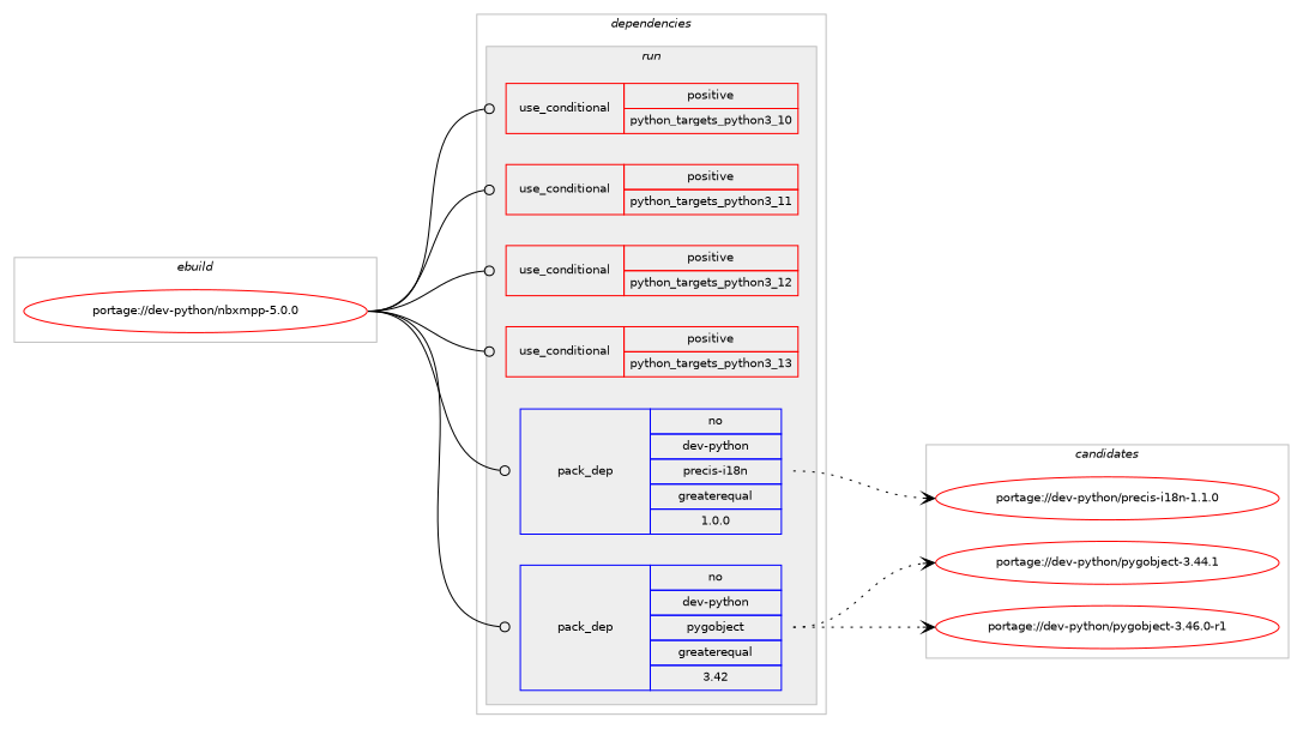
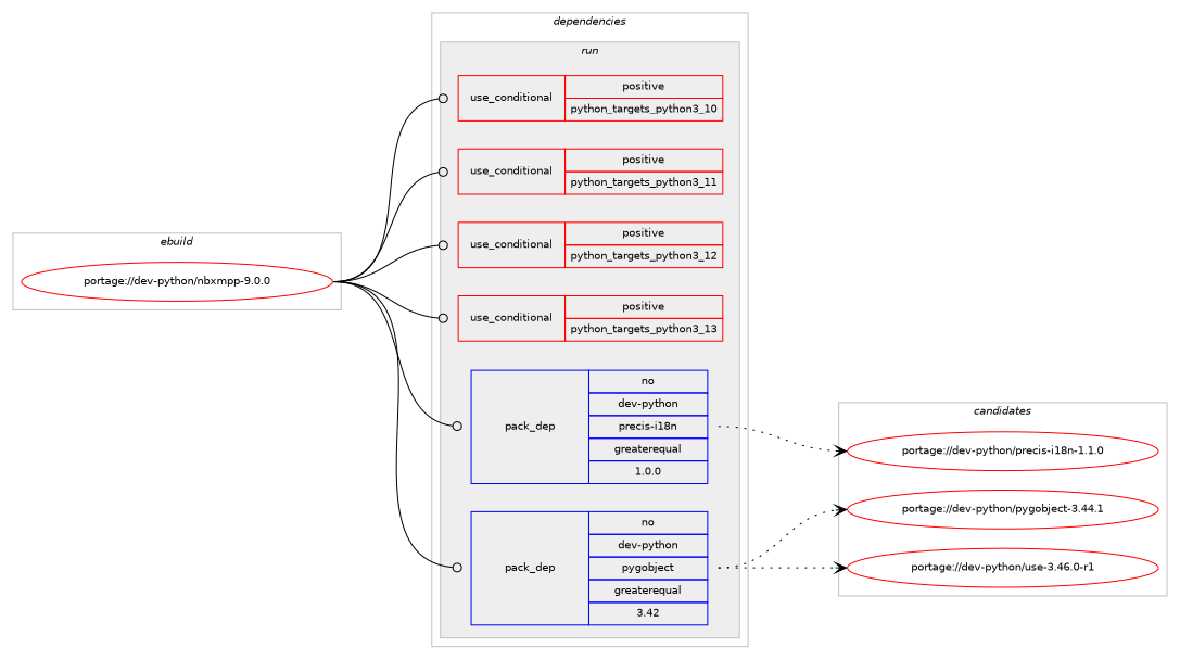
  digraph {
    compound=true
    concentrate=true
    fontname=Helvetica
    fontsize=10
    newrank=true
    rankdir=LR
    ranksep=1.5
    node [color=red fontname=Helvetica fontsize=10 shape=none]
    edge [arrowhead=odot headport=w style=solid tailport=e weight=20]
-   n1 [label="portage://dev-python/nbxmpp-5.0.0" width=4 shape=""]
+   n1 [label="portage://dev-python/nbxmpp-9.0.0" width=4 shape=""]
    n2 [label=<<TABLE BORDER="0" CELLBORDER="1" CELLSPACING="0" CELLPADDING="4"><TR><TD ROWSPAN="3" CELLPADDING="10">use_conditional</TD></TR><TR><TD>positive</TD></TR><TR><TD>python_targets_python3_10</TD></TR></TABLE>>]
    n3 [label=<<TABLE BORDER="0" CELLBORDER="1" CELLSPACING="0" CELLPADDING="4"><TR><TD ROWSPAN="3" CELLPADDING="10">use_conditional</TD></TR><TR><TD>positive</TD></TR><TR><TD>python_targets_python3_11</TD></TR></TABLE>>]
    n4 [label=<<TABLE BORDER="0" CELLBORDER="1" CELLSPACING="0" CELLPADDING="4"><TR><TD ROWSPAN="3" CELLPADDING="10">use_conditional</TD></TR><TR><TD>positive</TD></TR><TR><TD>python_targets_python3_12</TD></TR></TABLE>>]
    n5 [label=<<TABLE BORDER="0" CELLBORDER="1" CELLSPACING="0" CELLPADDING="4"><TR><TD ROWSPAN="3" CELLPADDING="10">use_conditional</TD></TR><TR><TD>positive</TD></TR><TR><TD>python_targets_python3_13</TD></TR></TABLE>>]
    n6 [color=blue label=<<TABLE BORDER="0" CELLBORDER="1" CELLSPACING="0" CELLPADDING="4" WIDTH="220"><TR><TD ROWSPAN="6" CELLPADDING="30">pack_dep</TD></TR><TR><TD WIDTH="110">no</TD></TR><TR><TD>dev-python</TD></TR><TR><TD>precis-i18n</TD></TR><TR><TD>greaterequal</TD></TR><TR><TD>1.0.0</TD></TR></TABLE>>]
    n7 [color=blue label=<<TABLE BORDER="0" CELLBORDER="1" CELLSPACING="0" CELLPADDING="4" WIDTH="220"><TR><TD ROWSPAN="6" CELLPADDING="30">pack_dep</TD></TR><TR><TD WIDTH="110">no</TD></TR><TR><TD>dev-python</TD></TR><TR><TD>pygobject</TD></TR><TR><TD>greaterequal</TD></TR><TR><TD>3.42</TD></TR></TABLE>>]
    n8 [label="portage://dev-python/precis-i18n-1.1.0" width=4 shape=""]
    n9 [label="portage://dev-python/pygobject-3.44.1" width=4 shape=""]
-   n10 [label="portage://dev-python/pygobject-3.46.0-r1" width=4 shape=""]
+   n10 [label="portage://dev-python/use-3.46.0-r1" width=4 shape=""]
    subgraph cluster_1 {
      color=gray
      label=<<i>ebuild</i>>
      rank=same
      n1
    }
    subgraph cluster_2 {
      color=gray
      label=<<i>dependencies</i>>
      subgraph cluster_3 {
        color=gray
        fillcolor="#eeeeee"
        label=<<i>compile and run</i>>
        style=filled
      }
      subgraph cluster_4 {
        color=gray
        fillcolor="#eeeeee"
        label=<<i>compile</i>>
        style=filled
      }
      subgraph cluster_5 {
        color=gray
        fillcolor="#eeeeee"
        label=<<i>run</i>>
        style=filled
        subgraph sub_6 {
          color=gray
          fillcolor="#eeeeee"
          label=<<i>run</i>>
          style=filled
          n2
        }
        subgraph sub_7 {
          color=gray
          fillcolor="#eeeeee"
          label=<<i>run</i>>
          style=filled
          n3
        }
        subgraph sub_8 {
          color=gray
          fillcolor="#eeeeee"
          label=<<i>run</i>>
          style=filled
          n4
        }
        subgraph sub_9 {
          color=gray
          fillcolor="#eeeeee"
          label=<<i>run</i>>
          style=filled
          n5
        }
        subgraph sub_10 {
          color=gray
          fillcolor="#eeeeee"
          label=<<i>run</i>>
          style=filled
          n6
        }
        subgraph sub_11 {
          color=gray
          fillcolor="#eeeeee"
          label=<<i>run</i>>
          style=filled
          n7
        }
      }
    }
    subgraph cluster_12 {
      color=gray
      label=<<i>candidates</i>>
      rank=same
      subgraph sub_13 {
        color=black
        label=<<i>candidates</i>>
        nodesep=1
        rank=same
        n8
      }
      subgraph sub_14 {
        color=black
        label=<<i>candidates</i>>
        nodesep=1
        rank=same
        n9
        n10
      }
    }
    n1 -> n2
    n1 -> n3
    n1 -> n4
    n1 -> n5
    n1 -> n6
    n1 -> n7
    n6 -> n8 [arrowhead=vee style=dotted weight=100]
    n7 -> n9 [arrowhead=vee style=dotted weight=100]
    n7 -> n10 [arrowhead=vee style=dotted weight=100]
  }
